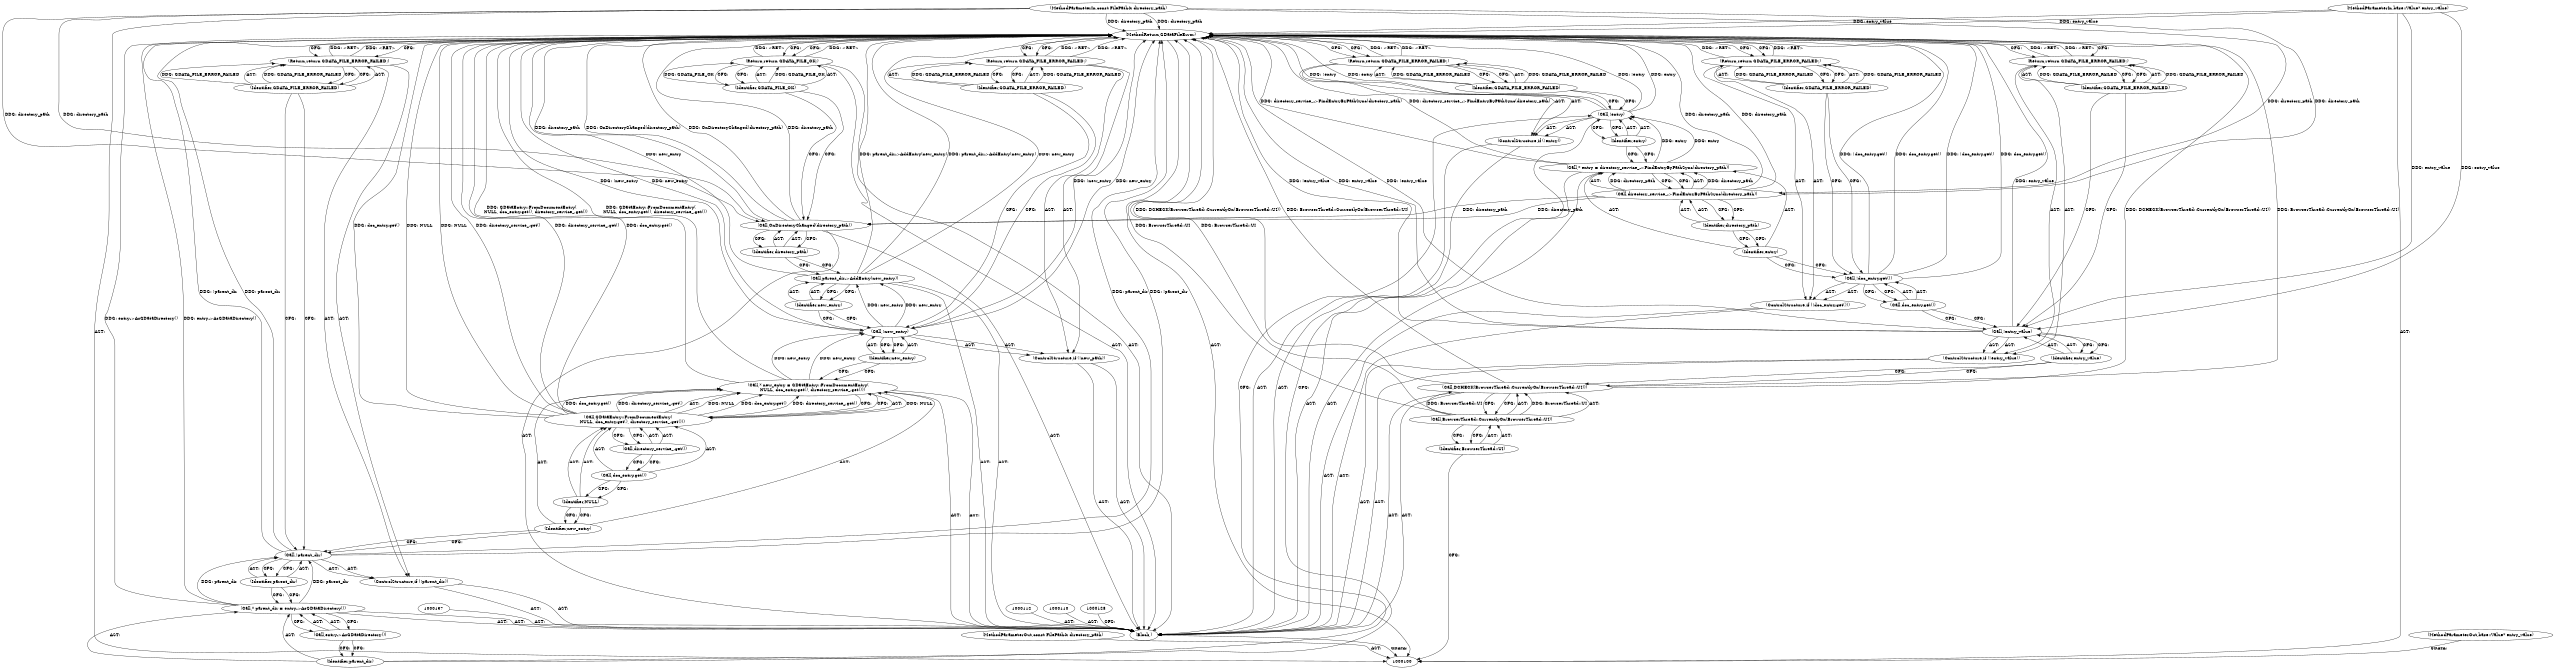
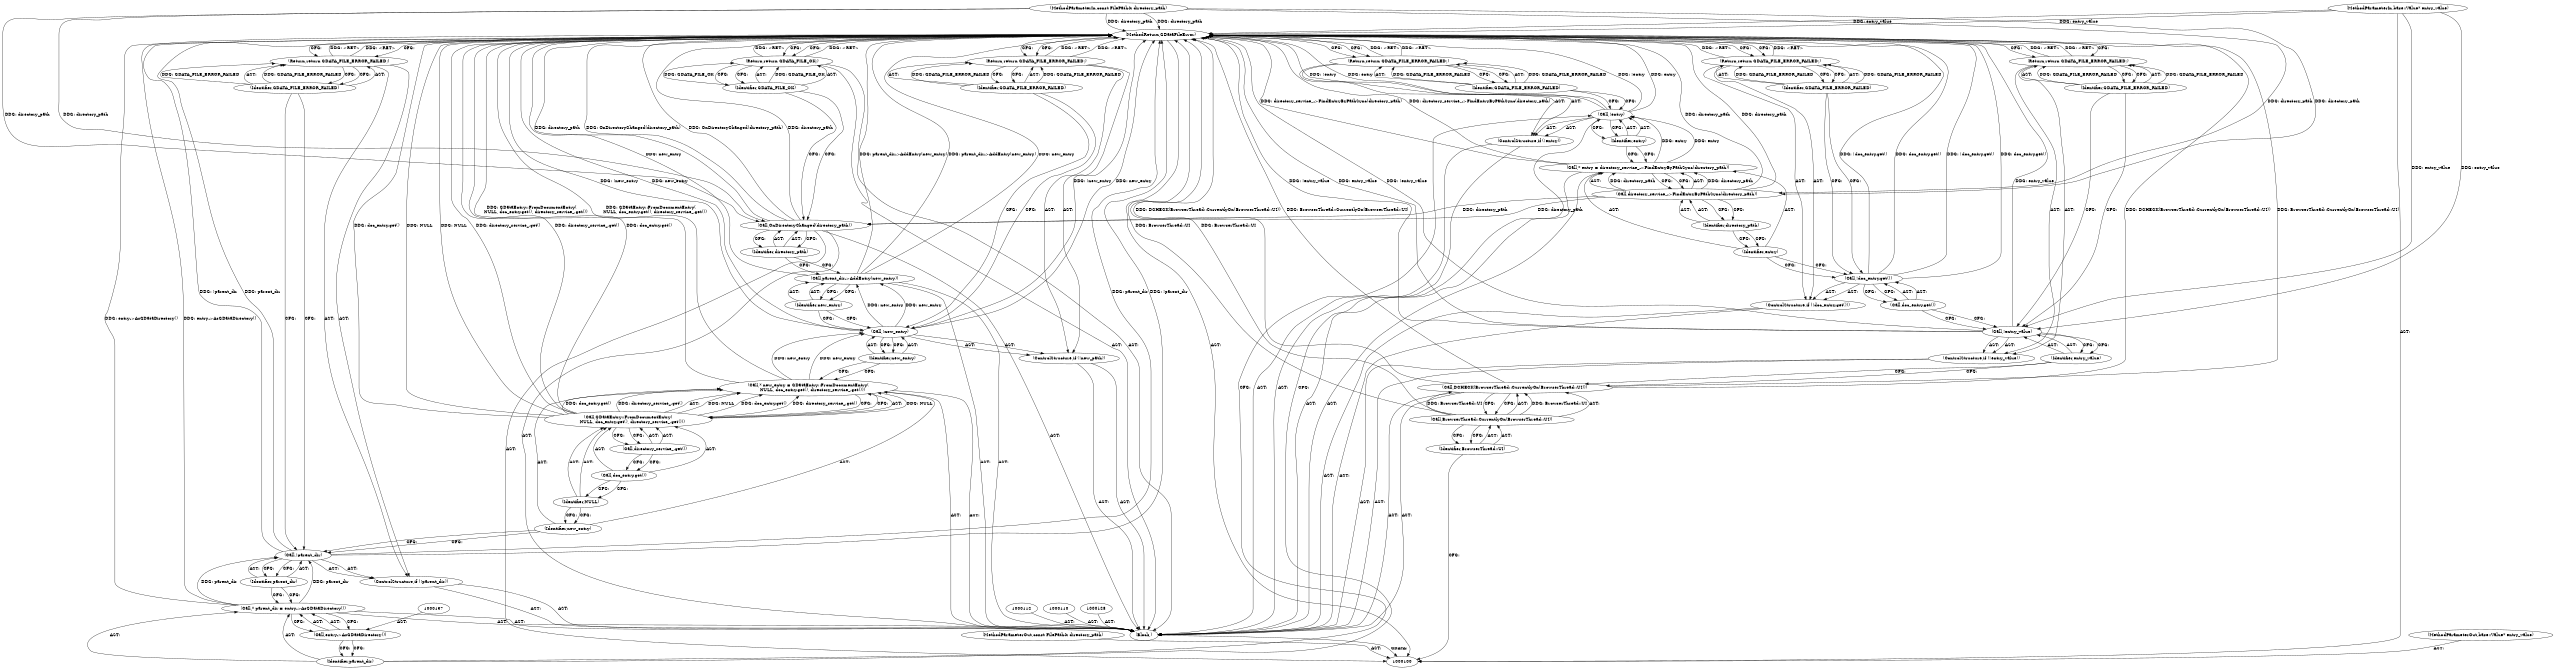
  digraph {
    n1 [label="(MethodReturn,GDataFileError)"]
    n2 [label="(Return,return GDATA_FILE_ERROR_FAILED;)"]
    n3 [label="(Return,return GDATA_FILE_ERROR_FAILED;)"]
    n4 [label="(Return,return GDATA_FILE_ERROR_FAILED;)"]
    n5 [label="(Return,return GDATA_FILE_ERROR_FAILED;)"]
    n6 [label="(Return,return GDATA_FILE_OK;)"]
    n7 [label="(Return,return GDATA_FILE_ERROR_FAILED;)"]
    1000100
    n9 [label="(ControlStructure,if (!doc_entry.get()))"]
    n10 [label="(Identifier,GDATA_FILE_ERROR_FAILED)"]
    n11 [label="(ControlStructure,if (!entry))"]
    n12 [label="(Identifier,GDATA_FILE_ERROR_FAILED)"]
    n13 [label="(ControlStructure,if (!parent_dir))"]
    n14 [label="(Identifier,GDATA_FILE_ERROR_FAILED)"]
    n15 [label="(ControlStructure,if (!new_path))"]
    n16 [label="(Identifier,GDATA_FILE_ERROR_FAILED)"]
    n17 [label="(Block,)"]
    n18 [label="(Identifier,GDATA_FILE_OK)"]
    n19 [label="(ControlStructure,if (!entry_value))"]
    n20 [label="(Identifier,GDATA_FILE_ERROR_FAILED)"]
    n21 [label="(Call,!doc_entry.get())"]
    n22 [label="(Call,doc_entry.get())"]
    n23 [label="(Call,!entry_value)"]
    n24 [label="(Identifier,entry_value)"]
    n25 [label="(Call,* entry = directory_service_->FindEntryByPathSync(directory_path))"]
    n26 [label="(Call,directory_service_->FindEntryByPathSync(directory_path))"]
    n27 [label="(Call,!entry)"]
    n28 [label="(Identifier,directory_path)"]
    n29 [label="(Call,OnDirectoryChanged(directory_path))"]
    n30 [label="(Identifier,entry)"]
    n31 [label="(Identifier,entry)"]
    n32 [label="(Identifier,directory_path)"]
    n33 [label="(Call,* parent_dir = entry->AsGDataDirectory())"]
    n34 [label="(Call,entry->AsGDataDirectory())"]
    n35 [label="(Call,!parent_dir)"]
    n36 [label="(Identifier,parent_dir)"]
    n37 [label="(Identifier,parent_dir)"]
    n38 [label="(MethodParameterIn,base::Value* entry_value)"]
    n39 [label="(MethodParameterOut,base::Value* entry_value)"]
    n40 [label="(MethodParameterIn,const FilePath& directory_path)"]
    n41 [label="(MethodParameterOut,const FilePath& directory_path)"]
    n42 [label="(Call,* new_entry = GDataEntry::FromDocumentEntry(\n      NULL, doc_entry.get(), directory_service_.get()))"]
    n43 [label="(Call,GDataEntry::FromDocumentEntry(\n      NULL, doc_entry.get(), directory_service_.get()))"]
    n44 [label="(Call,!new_entry)"]
    n45 [label="(Call,directory_service_.get())"]
    n46 [label="(Identifier,new_entry)"]
    n47 [label="(Call,parent_dir->AddEntry(new_entry))"]
    n48 [label="(Identifier,new_entry)"]
    n49 [label="(Call,doc_entry.get())"]
    n50 [label="(Identifier,NULL)"]
    n51 [label="(Identifier,new_entry)"]
    n52 [label="(Call,DCHECK(BrowserThread::CurrentlyOn(BrowserThread::UI)))"]
    n53 [label="(Call,BrowserThread::CurrentlyOn(BrowserThread::UI))"]
    n54 [label="(Identifier,BrowserThread::UI)"]
    1000112
    n56 [label=1000110]
    1000128
    1000137
    n1 -> n2 [label="CFG: "]
    n1 -> n2 [label="CFG: "]
    n1 -> n3 [label="CFG: "]
    n1 -> n3 [label="CFG: "]
    n1 -> n4 [label="CFG: "]
    n1 -> n4 [label="CFG: "]
    n1 -> n5 [label="CFG: "]
    n1 -> n5 [label="CFG: "]
    n1 -> n6 [label="CFG: "]
    n1 -> n6 [label="CFG: "]
    n1 -> n7 [label="CFG: "]
    n1 -> n7 [label="CFG: "]
    n1 -> 1000100 [label="AST: "]
    n2 -> n1 [label="DDG: <RET>"]
    n2 -> n1 [label="DDG: <RET>"]
    n2 -> n9 [label="AST: "]
    n2 -> n9 [label="AST: "]
    n2 -> n10 [label="CFG: "]
    n2 -> n10 [label="CFG: "]
    n3 -> n1 [label="DDG: <RET>"]
    n3 -> n1 [label="DDG: <RET>"]
    n3 -> n11 [label="AST: "]
    n3 -> n11 [label="AST: "]
    n3 -> n12 [label="CFG: "]
    n3 -> n12 [label="CFG: "]
    n4 -> n1 [label="DDG: <RET>"]
    n4 -> n1 [label="DDG: <RET>"]
    n4 -> n13 [label="AST: "]
    n4 -> n13 [label="AST: "]
    n4 -> n14 [label="CFG: "]
    n4 -> n14 [label="CFG: "]
    n5 -> n1 [label="DDG: <RET>"]
    n5 -> n1 [label="DDG: <RET>"]
    n5 -> n15 [label="AST: "]
    n5 -> n15 [label="AST: "]
    n5 -> n16 [label="CFG: "]
    n5 -> n16 [label="CFG: "]
    n6 -> n1 [label="DDG: <RET>"]
    n6 -> n1 [label="DDG: <RET>"]
    n6 -> n17 [label="AST: "]
    n6 -> n17 [label="AST: "]
    n6 -> n18 [label="CFG: "]
    n6 -> n18 [label="CFG: "]
    n7 -> n1 [label="DDG: <RET>"]
    n7 -> n1 [label="DDG: <RET>"]
    n7 -> n19 [label="AST: "]
    n7 -> n19 [label="AST: "]
    n7 -> n20 [label="CFG: "]
    n7 -> n20 [label="CFG: "]
    n9 -> n17 [label="AST: "]
    n9 -> n17 [label="AST: "]
    n10 -> n2 [label="AST: "]
    n10 -> n2 [label="DDG: GDATA_FILE_ERROR_FAILED"]
    n10 -> n2 [label="AST: "]
    n10 -> n2 [label="DDG: GDATA_FILE_ERROR_FAILED"]
    n10 -> n21 [label="CFG: "]
    n10 -> n21 [label="CFG: "]
    n11 -> n17 [label="AST: "]
    n11 -> n17 [label="AST: "]
    n12 -> n3 [label="AST: "]
    n12 -> n3 [label="DDG: GDATA_FILE_ERROR_FAILED"]
    n12 -> n3 [label="AST: "]
    n12 -> n3 [label="DDG: GDATA_FILE_ERROR_FAILED"]
    n12 -> n27 [label="CFG: "]
    n12 -> n27 [label="CFG: "]
    n13 -> n17 [label="AST: "]
    n13 -> n17 [label="AST: "]
    n14 -> n4 [label="AST: "]
    n14 -> n4 [label="DDG: GDATA_FILE_ERROR_FAILED"]
    n14 -> n4 [label="AST: "]
    n14 -> n4 [label="DDG: GDATA_FILE_ERROR_FAILED"]
    n14 -> n35 [label="CFG: "]
    n14 -> n35 [label="CFG: "]
    n15 -> n17 [label="AST: "]
    n15 -> n17 [label="AST: "]
    n16 -> n5 [label="AST: "]
    n16 -> n5 [label="DDG: GDATA_FILE_ERROR_FAILED"]
    n16 -> n5 [label="AST: "]
    n16 -> n5 [label="DDG: GDATA_FILE_ERROR_FAILED"]
    n16 -> n44 [label="CFG: "]
    n16 -> n44 [label="CFG: "]
    n17 -> 1000100 [label="GDATA: "]
    n18 -> n6 [label="AST: "]
    n18 -> n6 [label="DDG: GDATA_FILE_OK"]
    n18 -> n6 [label="AST: "]
    n18 -> n6 [label="DDG: GDATA_FILE_OK"]
    n18 -> n29 [label="CFG: "]
    n18 -> n29 [label="CFG: "]
    n19 -> n17 [label="AST: "]
    n19 -> n17 [label="AST: "]
    n20 -> n7 [label="AST: "]
    n20 -> n7 [label="DDG: GDATA_FILE_ERROR_FAILED"]
    n20 -> n7 [label="AST: "]
    n20 -> n7 [label="DDG: GDATA_FILE_ERROR_FAILED"]
    n20 -> n23 [label="CFG: "]
    n20 -> n23 [label="CFG: "]
    n21 -> n1 [label="DDG: !doc_entry.get()"]
    n21 -> n1 [label="DDG: doc_entry.get()"]
    n21 -> n1 [label="DDG: !doc_entry.get()"]
    n21 -> n1 [label="DDG: doc_entry.get()"]
    n21 -> n9 [label="AST: "]
    n21 -> n9 [label="AST: "]
    n21 -> n22 [label="CFG: "]
    n21 -> n22 [label="CFG: "]
    n22 -> n21 [label="AST: "]
    n22 -> n21 [label="AST: "]
    n22 -> n23 [label="CFG: "]
    n22 -> n23 [label="CFG: "]
    n23 -> n1 [label="DDG: !entry_value"]
    n23 -> n1 [label="DDG: entry_value"]
    n23 -> n1 [label="DDG: !entry_value"]
    n23 -> n1 [label="DDG: entry_value"]
    n23 -> n19 [label="AST: "]
    n23 -> n19 [label="AST: "]
    n23 -> n24 [label="CFG: "]
    n23 -> n24 [label="CFG: "]
    n24 -> n23 [label="AST: "]
    n24 -> n23 [label="AST: "]
    n24 -> n52 [label="CFG: "]
    n24 -> n52 [label="CFG: "]
    n25 -> n1 [label="DDG: directory_service_->FindEntryByPathSync(directory_path)"]
    n25 -> n1 [label="DDG: directory_service_->FindEntryByPathSync(directory_path)"]
    n25 -> n17 [label="AST: "]
    n25 -> n17 [label="AST: "]
    n25 -> n26 [label="CFG: "]
    n25 -> n26 [label="CFG: "]
    n25 -> n27 [label="DDG: entry"]
    n25 -> n27 [label="DDG: entry"]
    n26 -> n1 [label="DDG: directory_path"]
    n26 -> n1 [label="DDG: directory_path"]
    n26 -> n25 [label="AST: "]
    n26 -> n25 [label="DDG: directory_path"]
    n26 -> n25 [label="AST: "]
    n26 -> n25 [label="DDG: directory_path"]
    n26 -> n28 [label="CFG: "]
    n26 -> n28 [label="CFG: "]
    n26 -> n29 [label="DDG: directory_path"]
    n26 -> n29 [label="DDG: directory_path"]
    n27 -> n1 [label="DDG: entry"]
    n27 -> n1 [label="DDG: !entry"]
    n27 -> n1 [label="DDG: entry"]
    n27 -> n1 [label="DDG: !entry"]
    n27 -> n11 [label="AST: "]
    n27 -> n11 [label="AST: "]
    n27 -> n30 [label="CFG: "]
    n27 -> n30 [label="CFG: "]
    n28 -> n26 [label="AST: "]
    n28 -> n26 [label="AST: "]
    n28 -> n31 [label="CFG: "]
    n28 -> n31 [label="CFG: "]
    n29 -> n1 [label="DDG: OnDirectoryChanged(directory_path)"]
    n29 -> n1 [label="DDG: directory_path"]
    n29 -> n1 [label="DDG: OnDirectoryChanged(directory_path)"]
    n29 -> n1 [label="DDG: directory_path"]
    n29 -> n17 [label="AST: "]
    n29 -> n17 [label="AST: "]
    n29 -> n32 [label="CFG: "]
    n29 -> n32 [label="CFG: "]
    n30 -> n25 [label="CFG: "]
    n30 -> n25 [label="CFG: "]
    n30 -> n27 [label="AST: "]
    n30 -> n27 [label="AST: "]
    n31 -> n21 [label="CFG: "]
    n31 -> n21 [label="CFG: "]
    n31 -> n25 [label="AST: "]
    n31 -> n25 [label="AST: "]
    n32 -> n29 [label="AST: "]
    n32 -> n29 [label="AST: "]
    n32 -> n47 [label="CFG: "]
    n32 -> n47 [label="CFG: "]
    n33 -> n1 [label="DDG: entry->AsGDataDirectory()"]
    n33 -> n1 [label="DDG: entry->AsGDataDirectory()"]
    n33 -> n17 [label="AST: "]
    n33 -> n17 [label="AST: "]
    n33 -> n34 [label="CFG: "]
    n33 -> n34 [label="CFG: "]
    n33 -> n35 [label="DDG: parent_dir"]
    n33 -> n35 [label="DDG: parent_dir"]
    n34 -> n33 [label="AST: "]
    n34 -> n33 [label="AST: "]
    n34 -> n36 [label="CFG: "]
    n34 -> n36 [label="CFG: "]
    n35 -> n1 [label="DDG: parent_dir"]
    n35 -> n1 [label="DDG: !parent_dir"]
    n35 -> n1 [label="DDG: parent_dir"]
    n35 -> n1 [label="DDG: !parent_dir"]
    n35 -> n13 [label="AST: "]
    n35 -> n13 [label="AST: "]
    n35 -> n37 [label="CFG: "]
    n35 -> n37 [label="CFG: "]
    n36 -> n27 [label="CFG: "]
    n36 -> n27 [label="CFG: "]
    n36 -> n33 [label="AST: "]
    n36 -> n33 [label="AST: "]
    n37 -> n33 [label="CFG: "]
    n37 -> n33 [label="CFG: "]
    n37 -> n35 [label="AST: "]
    n37 -> n35 [label="AST: "]
    n38 -> n1 [label="DDG: entry_value"]
    n38 -> n1 [label="DDG: entry_value"]
    n38 -> 1000100 [label="AST: "]
    n38 -> n23 [label="DDG: entry_value"]
    n38 -> n23 [label="DDG: entry_value"]
-   n39 -> 1000100 [label="GDATA: "]
+   n39 -> 1000100 [label="AST: "]
    n40 -> n1 [label="DDG: directory_path"]
    n40 -> n1 [label="DDG: directory_path"]
-   n40 -> 1000100 [label="AST: "]
+   n29 -> 1000100 [label="AST: "]
    n40 -> n26 [label="DDG: directory_path"]
    n40 -> n26 [label="DDG: directory_path"]
    n40 -> n29 [label="DDG: directory_path"]
    n40 -> n29 [label="DDG: directory_path"]
    n41 -> 1000100 [label="AST: "]
    n42 -> n1 [label="DDG: GDataEntry::FromDocumentEntry(\n      NULL, doc_entry.get(), directory_service_.get())"]
    n42 -> n1 [label="DDG: GDataEntry::FromDocumentEntry(\n      NULL, doc_entry.get(), directory_service_.get())"]
    n42 -> n17 [label="AST: "]
    n42 -> n17 [label="AST: "]
    n42 -> n43 [label="CFG: "]
    n42 -> n43 [label="CFG: "]
    n42 -> n44 [label="DDG: new_entry"]
    n42 -> n44 [label="DDG: new_entry"]
    n43 -> n1 [label="DDG: doc_entry.get()"]
    n43 -> n1 [label="DDG: NULL"]
    n43 -> n1 [label="DDG: directory_service_.get()"]
    n43 -> n1 [label="DDG: doc_entry.get()"]
    n43 -> n1 [label="DDG: NULL"]
    n43 -> n1 [label="DDG: directory_service_.get()"]
    n43 -> n42 [label="AST: "]
    n43 -> n42 [label="DDG: NULL"]
    n43 -> n42 [label="DDG: doc_entry.get()"]
    n43 -> n42 [label="DDG: directory_service_.get()"]
    n43 -> n42 [label="AST: "]
    n43 -> n42 [label="DDG: NULL"]
    n43 -> n42 [label="DDG: doc_entry.get()"]
    n43 -> n42 [label="DDG: directory_service_.get()"]
    n43 -> n45 [label="CFG: "]
    n43 -> n45 [label="CFG: "]
    n44 -> n1 [label="DDG: new_entry"]
    n44 -> n1 [label="DDG: !new_entry"]
    n44 -> n1 [label="DDG: new_entry"]
    n44 -> n1 [label="DDG: !new_entry"]
    n44 -> n15 [label="AST: "]
    n44 -> n15 [label="AST: "]
    n44 -> n46 [label="CFG: "]
    n44 -> n46 [label="CFG: "]
    n44 -> n47 [label="DDG: new_entry"]
    n44 -> n47 [label="DDG: new_entry"]
    n45 -> n43 [label="AST: "]
    n45 -> n43 [label="AST: "]
    n45 -> n49 [label="CFG: "]
    n45 -> n49 [label="CFG: "]
    n46 -> n42 [label="CFG: "]
    n46 -> n42 [label="CFG: "]
    n46 -> n44 [label="AST: "]
    n46 -> n44 [label="AST: "]
    n47 -> n1 [label="DDG: parent_dir->AddEntry(new_entry)"]
    n47 -> n1 [label="DDG: new_entry"]
    n47 -> n1 [label="DDG: parent_dir->AddEntry(new_entry)"]
    n47 -> n1 [label="DDG: new_entry"]
    n47 -> n17 [label="AST: "]
    n47 -> n17 [label="AST: "]
    n47 -> n51 [label="CFG: "]
    n47 -> n51 [label="CFG: "]
    n48 -> n35 [label="CFG: "]
    n48 -> n35 [label="CFG: "]
    n48 -> n42 [label="AST: "]
    n48 -> n42 [label="AST: "]
    n49 -> n43 [label="AST: "]
    n49 -> n43 [label="AST: "]
    n49 -> n50 [label="CFG: "]
    n49 -> n50 [label="CFG: "]
    n50 -> n43 [label="AST: "]
    n50 -> n43 [label="AST: "]
    n50 -> n48 [label="CFG: "]
    n50 -> n48 [label="CFG: "]
    n51 -> n44 [label="CFG: "]
    n51 -> n44 [label="CFG: "]
    n51 -> n47 [label="AST: "]
    n51 -> n47 [label="AST: "]
    n52 -> n1 [label="DDG: DCHECK(BrowserThread::CurrentlyOn(BrowserThread::UI))"]
    n52 -> n1 [label="DDG: BrowserThread::CurrentlyOn(BrowserThread::UI)"]
    n52 -> n1 [label="DDG: DCHECK(BrowserThread::CurrentlyOn(BrowserThread::UI))"]
    n52 -> n1 [label="DDG: BrowserThread::CurrentlyOn(BrowserThread::UI)"]
    n52 -> n17 [label="AST: "]
    n52 -> n17 [label="AST: "]
    n52 -> n53 [label="CFG: "]
    n52 -> n53 [label="CFG: "]
    n53 -> n1 [label="DDG: BrowserThread::UI"]
    n53 -> n1 [label="DDG: BrowserThread::UI"]
    n53 -> n52 [label="AST: "]
    n53 -> n52 [label="DDG: BrowserThread::UI"]
    n53 -> n52 [label="AST: "]
    n53 -> n52 [label="DDG: BrowserThread::UI"]
    n53 -> n54 [label="CFG: "]
    n53 -> n54 [label="CFG: "]
    n54 -> 1000100 [label="CFG: "]
    n54 -> n53 [label="AST: "]
    n54 -> n53 [label="AST: "]
    1000112 -> n17 [label="AST: "]
    n56 -> n17 [label="AST: "]
-   1000128 -> n17 [label="CFG: "]
-   1000137 -> n17 [label="AST: "]
+   1000128 -> n17 [label="AST: "]
+   1000137 -> n34 [label="AST: "]
  }
